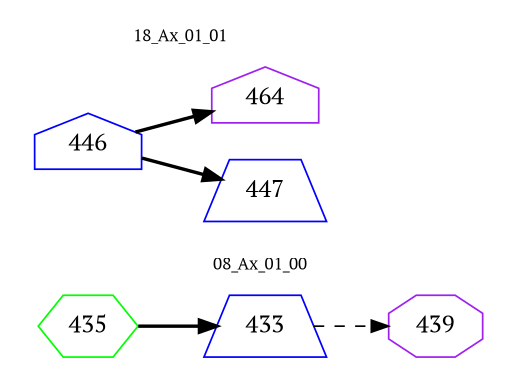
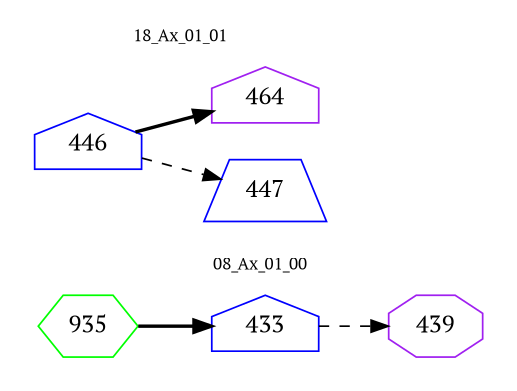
  digraph {
    fontname="PT Serif"
    rankdir=LR
    node [color=blue fontname="PT Serif" shape=trapezium]
    edge [color=black fontname="PT Serif" style=dashed]
-   n1 [label=433]
+   n1 [label=433 shape=house]
    n2 [color=purple label=439 shape=octagon]
-   n3 [color=green label=435 shape=hexagon]
+   n3 [color=green label=935 shape=hexagon]
    n4 [label=446 shape=house]
    n5 [label=447]
    n6 [color=purple label=464 shape=house]
    subgraph cluster_1 {
      color=white
      fontsize=10
      label="08_Ax_01_00"
      n1
      n2
      n3
    }
    subgraph cluster_2 {
      color=white
      fontsize=10
      label="18_Ax_01_01"
      n4
      n5
      n6
    }
    n1 -> n2
    n3 -> n1 [style=bold]
-   n4 -> n5 [style=bold]
+   n4 -> n5
    n4 -> n6 [style=bold]
  }
